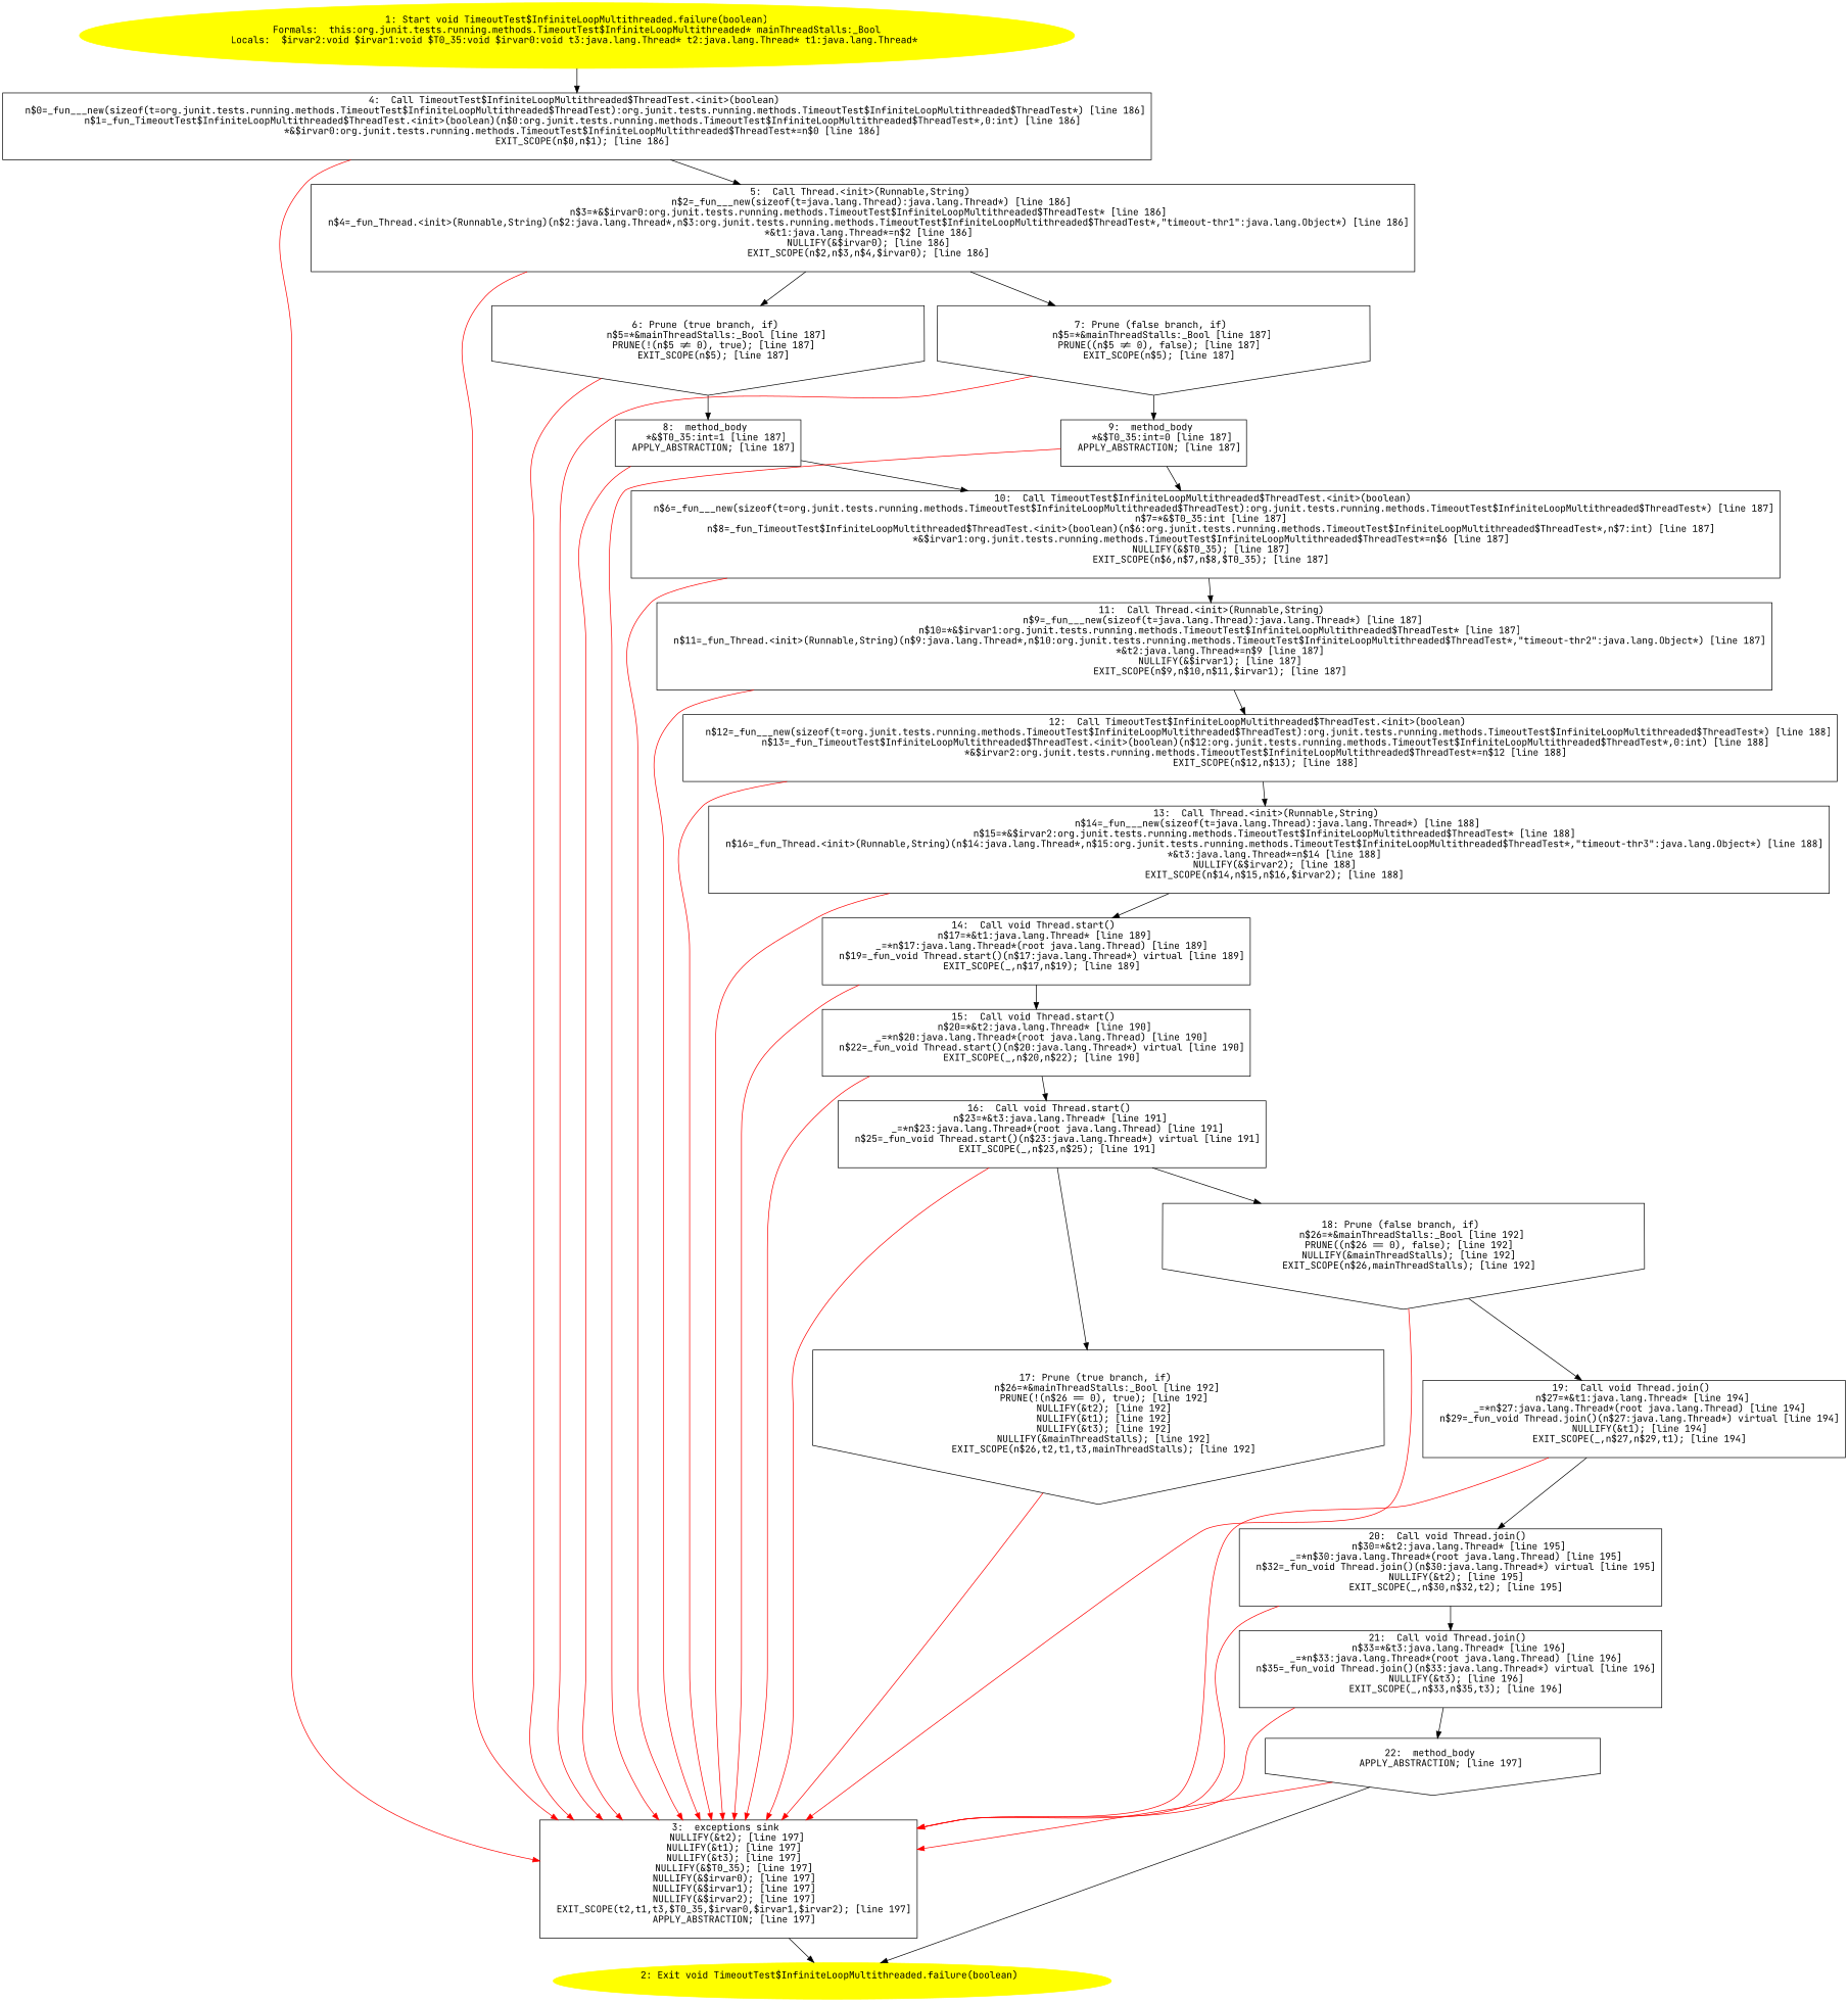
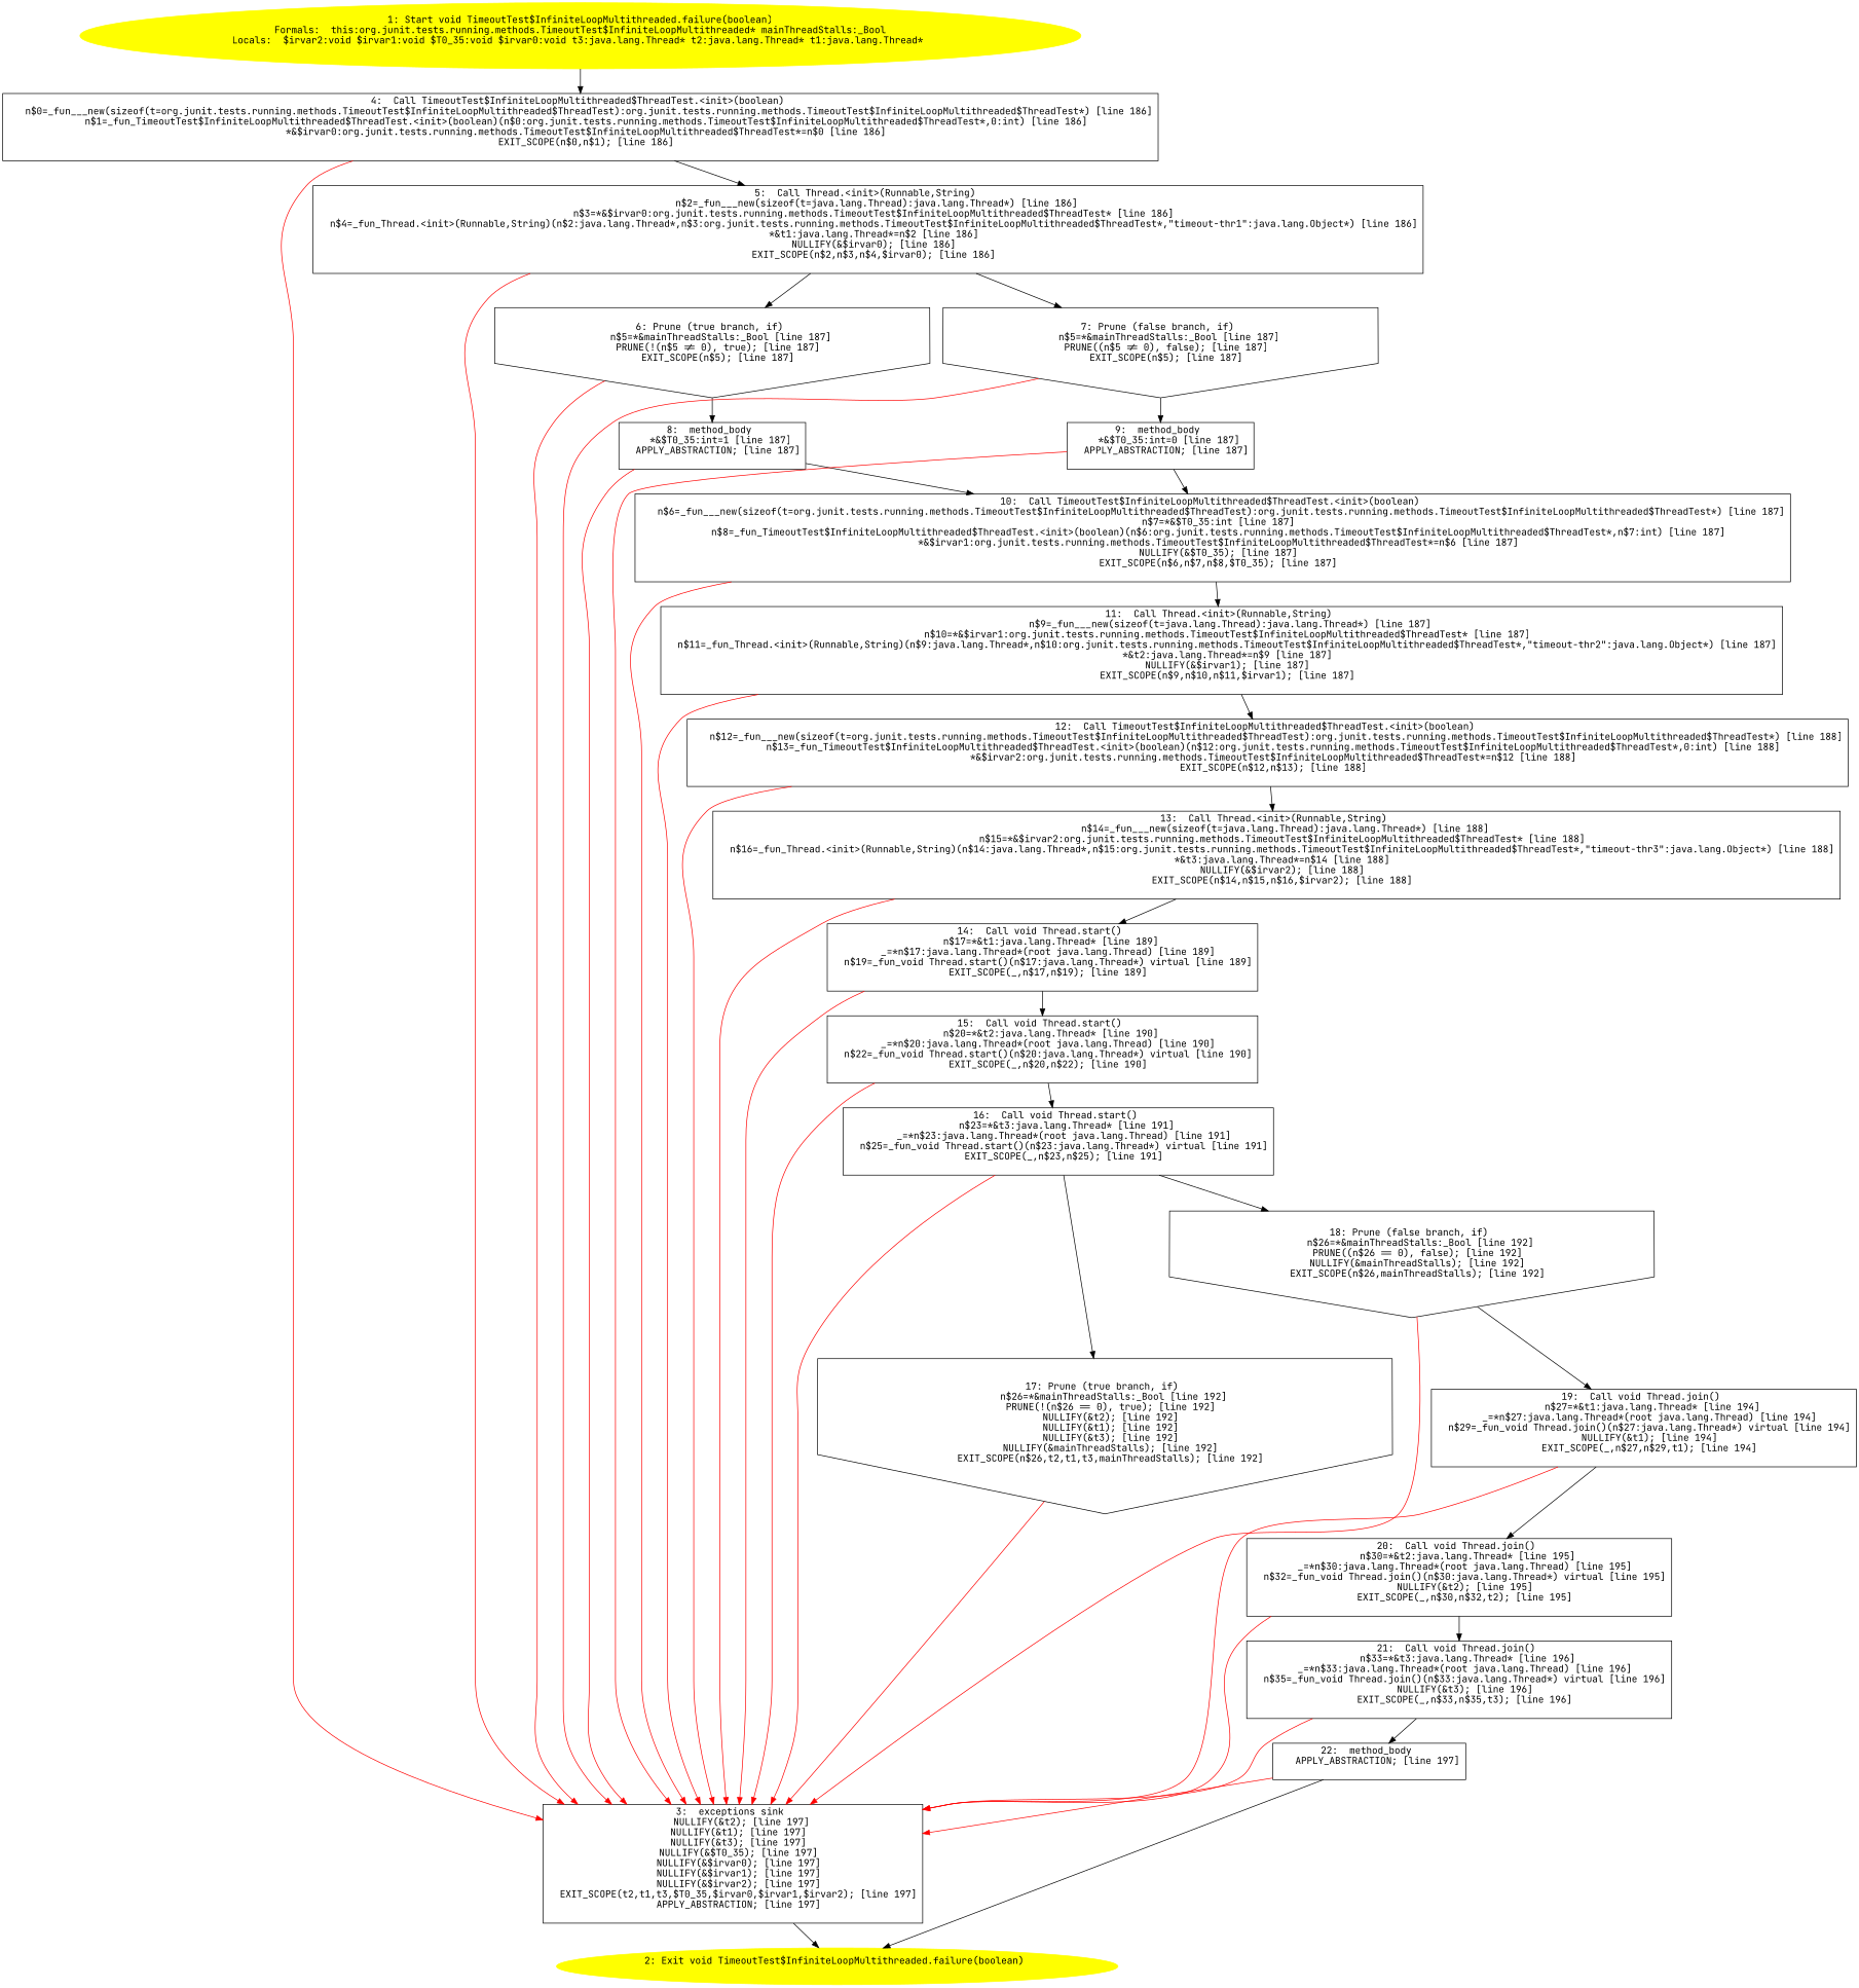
  digraph {
    fontname="JetBrains Mono"
    node [fontname="JetBrains Mono" shape=box]
    edge [fontname="JetBrains Mono"]
    n1 [color=yellow label="1: Start void TimeoutTest$InfiniteLoopMultithreaded.failure(boolean)\nFormals:  this:org.junit.tests.running.methods.TimeoutTest$InfiniteLoopMultithreaded* mainThreadStalls:_Bool\nLocals:  $irvar2:void $irvar1:void $T0_35:void $irvar0:void t3:java.lang.Thread* t2:java.lang.Thread* t1:java.lang.Thread* \n  " style=filled shape=""]
    n2 [label="4:  Call TimeoutTest$InfiniteLoopMultithreaded$ThreadTest.<init>(boolean) \n   n$0=_fun___new(sizeof(t=org.junit.tests.running.methods.TimeoutTest$InfiniteLoopMultithreaded$ThreadTest):org.junit.tests.running.methods.TimeoutTest$InfiniteLoopMultithreaded$ThreadTest*) [line 186]\n  n$1=_fun_TimeoutTest$InfiniteLoopMultithreaded$ThreadTest.<init>(boolean)(n$0:org.junit.tests.running.methods.TimeoutTest$InfiniteLoopMultithreaded$ThreadTest*,0:int) [line 186]\n  *&$irvar0:org.junit.tests.running.methods.TimeoutTest$InfiniteLoopMultithreaded$ThreadTest*=n$0 [line 186]\n  EXIT_SCOPE(n$0,n$1); [line 186]\n "]
    n3 [label="3:  exceptions sink \n   NULLIFY(&t2); [line 197]\n  NULLIFY(&t1); [line 197]\n  NULLIFY(&t3); [line 197]\n  NULLIFY(&$T0_35); [line 197]\n  NULLIFY(&$irvar0); [line 197]\n  NULLIFY(&$irvar1); [line 197]\n  NULLIFY(&$irvar2); [line 197]\n  EXIT_SCOPE(t2,t1,t3,$T0_35,$irvar0,$irvar1,$irvar2); [line 197]\n  APPLY_ABSTRACTION; [line 197]\n "]
    n4 [label="5:  Call Thread.<init>(Runnable,String) \n   n$2=_fun___new(sizeof(t=java.lang.Thread):java.lang.Thread*) [line 186]\n  n$3=*&$irvar0:org.junit.tests.running.methods.TimeoutTest$InfiniteLoopMultithreaded$ThreadTest* [line 186]\n  n$4=_fun_Thread.<init>(Runnable,String)(n$2:java.lang.Thread*,n$3:org.junit.tests.running.methods.TimeoutTest$InfiniteLoopMultithreaded$ThreadTest*,\"timeout-thr1\":java.lang.Object*) [line 186]\n  *&t1:java.lang.Thread*=n$2 [line 186]\n  NULLIFY(&$irvar0); [line 186]\n  EXIT_SCOPE(n$2,n$3,n$4,$irvar0); [line 186]\n "]
    n5 [color=yellow label="2: Exit void TimeoutTest$InfiniteLoopMultithreaded.failure(boolean) \n  " style=filled shape=""]
    n6 [label="6: Prune (true branch, if) \n   n$5=*&mainThreadStalls:_Bool [line 187]\n  PRUNE(!(n$5 != 0), true); [line 187]\n  EXIT_SCOPE(n$5); [line 187]\n " shape=invhouse]
    n7 [label="7: Prune (false branch, if) \n   n$5=*&mainThreadStalls:_Bool [line 187]\n  PRUNE((n$5 != 0), false); [line 187]\n  EXIT_SCOPE(n$5); [line 187]\n " shape=invhouse]
    n8 [label="8:  method_body \n   *&$T0_35:int=1 [line 187]\n  APPLY_ABSTRACTION; [line 187]\n "]
    n9 [label="9:  method_body \n   *&$T0_35:int=0 [line 187]\n  APPLY_ABSTRACTION; [line 187]\n "]
    n10 [label="10:  Call TimeoutTest$InfiniteLoopMultithreaded$ThreadTest.<init>(boolean) \n   n$6=_fun___new(sizeof(t=org.junit.tests.running.methods.TimeoutTest$InfiniteLoopMultithreaded$ThreadTest):org.junit.tests.running.methods.TimeoutTest$InfiniteLoopMultithreaded$ThreadTest*) [line 187]\n  n$7=*&$T0_35:int [line 187]\n  n$8=_fun_TimeoutTest$InfiniteLoopMultithreaded$ThreadTest.<init>(boolean)(n$6:org.junit.tests.running.methods.TimeoutTest$InfiniteLoopMultithreaded$ThreadTest*,n$7:int) [line 187]\n  *&$irvar1:org.junit.tests.running.methods.TimeoutTest$InfiniteLoopMultithreaded$ThreadTest*=n$6 [line 187]\n  NULLIFY(&$T0_35); [line 187]\n  EXIT_SCOPE(n$6,n$7,n$8,$T0_35); [line 187]\n "]
    n11 [label="11:  Call Thread.<init>(Runnable,String) \n   n$9=_fun___new(sizeof(t=java.lang.Thread):java.lang.Thread*) [line 187]\n  n$10=*&$irvar1:org.junit.tests.running.methods.TimeoutTest$InfiniteLoopMultithreaded$ThreadTest* [line 187]\n  n$11=_fun_Thread.<init>(Runnable,String)(n$9:java.lang.Thread*,n$10:org.junit.tests.running.methods.TimeoutTest$InfiniteLoopMultithreaded$ThreadTest*,\"timeout-thr2\":java.lang.Object*) [line 187]\n  *&t2:java.lang.Thread*=n$9 [line 187]\n  NULLIFY(&$irvar1); [line 187]\n  EXIT_SCOPE(n$9,n$10,n$11,$irvar1); [line 187]\n "]
    n12 [label="12:  Call TimeoutTest$InfiniteLoopMultithreaded$ThreadTest.<init>(boolean) \n   n$12=_fun___new(sizeof(t=org.junit.tests.running.methods.TimeoutTest$InfiniteLoopMultithreaded$ThreadTest):org.junit.tests.running.methods.TimeoutTest$InfiniteLoopMultithreaded$ThreadTest*) [line 188]\n  n$13=_fun_TimeoutTest$InfiniteLoopMultithreaded$ThreadTest.<init>(boolean)(n$12:org.junit.tests.running.methods.TimeoutTest$InfiniteLoopMultithreaded$ThreadTest*,0:int) [line 188]\n  *&$irvar2:org.junit.tests.running.methods.TimeoutTest$InfiniteLoopMultithreaded$ThreadTest*=n$12 [line 188]\n  EXIT_SCOPE(n$12,n$13); [line 188]\n "]
    n13 [label="13:  Call Thread.<init>(Runnable,String) \n   n$14=_fun___new(sizeof(t=java.lang.Thread):java.lang.Thread*) [line 188]\n  n$15=*&$irvar2:org.junit.tests.running.methods.TimeoutTest$InfiniteLoopMultithreaded$ThreadTest* [line 188]\n  n$16=_fun_Thread.<init>(Runnable,String)(n$14:java.lang.Thread*,n$15:org.junit.tests.running.methods.TimeoutTest$InfiniteLoopMultithreaded$ThreadTest*,\"timeout-thr3\":java.lang.Object*) [line 188]\n  *&t3:java.lang.Thread*=n$14 [line 188]\n  NULLIFY(&$irvar2); [line 188]\n  EXIT_SCOPE(n$14,n$15,n$16,$irvar2); [line 188]\n "]
    n14 [label="14:  Call void Thread.start() \n   n$17=*&t1:java.lang.Thread* [line 189]\n  _=*n$17:java.lang.Thread*(root java.lang.Thread) [line 189]\n  n$19=_fun_void Thread.start()(n$17:java.lang.Thread*) virtual [line 189]\n  EXIT_SCOPE(_,n$17,n$19); [line 189]\n "]
    n15 [label="15:  Call void Thread.start() \n   n$20=*&t2:java.lang.Thread* [line 190]\n  _=*n$20:java.lang.Thread*(root java.lang.Thread) [line 190]\n  n$22=_fun_void Thread.start()(n$20:java.lang.Thread*) virtual [line 190]\n  EXIT_SCOPE(_,n$20,n$22); [line 190]\n "]
    n16 [label="16:  Call void Thread.start() \n   n$23=*&t3:java.lang.Thread* [line 191]\n  _=*n$23:java.lang.Thread*(root java.lang.Thread) [line 191]\n  n$25=_fun_void Thread.start()(n$23:java.lang.Thread*) virtual [line 191]\n  EXIT_SCOPE(_,n$23,n$25); [line 191]\n "]
    n17 [label="17: Prune (true branch, if) \n   n$26=*&mainThreadStalls:_Bool [line 192]\n  PRUNE(!(n$26 == 0), true); [line 192]\n  NULLIFY(&t2); [line 192]\n  NULLIFY(&t1); [line 192]\n  NULLIFY(&t3); [line 192]\n  NULLIFY(&mainThreadStalls); [line 192]\n  EXIT_SCOPE(n$26,t2,t1,t3,mainThreadStalls); [line 192]\n " shape=invhouse]
    n18 [label="18: Prune (false branch, if) \n   n$26=*&mainThreadStalls:_Bool [line 192]\n  PRUNE((n$26 == 0), false); [line 192]\n  NULLIFY(&mainThreadStalls); [line 192]\n  EXIT_SCOPE(n$26,mainThreadStalls); [line 192]\n " shape=invhouse]
    n19 [label="19:  Call void Thread.join() \n   n$27=*&t1:java.lang.Thread* [line 194]\n  _=*n$27:java.lang.Thread*(root java.lang.Thread) [line 194]\n  n$29=_fun_void Thread.join()(n$27:java.lang.Thread*) virtual [line 194]\n  NULLIFY(&t1); [line 194]\n  EXIT_SCOPE(_,n$27,n$29,t1); [line 194]\n "]
    n20 [label="20:  Call void Thread.join() \n   n$30=*&t2:java.lang.Thread* [line 195]\n  _=*n$30:java.lang.Thread*(root java.lang.Thread) [line 195]\n  n$32=_fun_void Thread.join()(n$30:java.lang.Thread*) virtual [line 195]\n  NULLIFY(&t2); [line 195]\n  EXIT_SCOPE(_,n$30,n$32,t2); [line 195]\n "]
    n21 [label="21:  Call void Thread.join() \n   n$33=*&t3:java.lang.Thread* [line 196]\n  _=*n$33:java.lang.Thread*(root java.lang.Thread) [line 196]\n  n$35=_fun_void Thread.join()(n$33:java.lang.Thread*) virtual [line 196]\n  NULLIFY(&t3); [line 196]\n  EXIT_SCOPE(_,n$33,n$35,t3); [line 196]\n "]
-   n22 [label="22:  method_body \n   APPLY_ABSTRACTION; [line 197]\n " shape=invhouse]
+   n22 [label="22:  method_body \n   APPLY_ABSTRACTION; [line 197]\n "]
    n1 -> n2
    n2 -> n3 [color=red]
    n2 -> n4
    n3 -> n5
    n4 -> n3 [color=red]
    n4 -> n6
    n4 -> n7
    n6 -> n3 [color=red]
    n6 -> n8
    n7 -> n3 [color=red]
    n7 -> n9
    n8 -> n3 [color=red]
    n8 -> n10
    n9 -> n3 [color=red]
    n9 -> n10
    n10 -> n3 [color=red]
    n10 -> n11
    n11 -> n3 [color=red]
    n11 -> n12
    n12 -> n3 [color=red]
    n12 -> n13
    n13 -> n3 [color=red]
    n13 -> n14
    n14 -> n3 [color=red]
    n14 -> n15
    n15 -> n3 [color=red]
    n15 -> n16
    n16 -> n3 [color=red]
    n16 -> n17
    n16 -> n18
    n17 -> n3 [color=red]
    n18 -> n3 [color=red]
    n18 -> n19
    n19 -> n3 [color=red]
    n19 -> n20
    n20 -> n3 [color=red]
    n20 -> n21
    n21 -> n3 [color=red]
    n21 -> n22
    n22 -> n3 [color=red]
    n22 -> n5
  }
